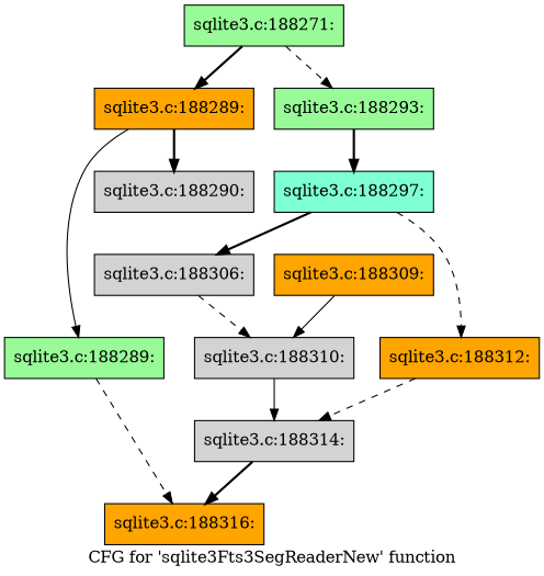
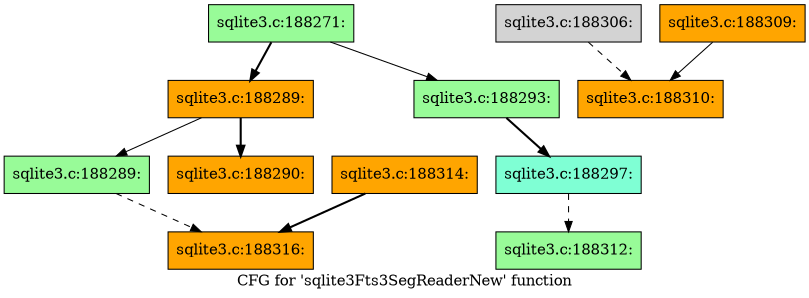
  digraph {
    label="CFG for 'sqlite3Fts3SegReaderNew' function"
    node [fillcolor=palegreen shape=record style=filled]
    edge [style=bold]
    n1 [label="{sqlite3.c:188271:}"]
    n2 [fillcolor=orange label="{sqlite3.c:188289:}"]
    n3 [label="{sqlite3.c:188293:}"]
    n4 [label="{sqlite3.c:188289:}"]
-   n5 [fillcolor=lightgrey label="{sqlite3.c:188290:}"]
+   n5 [fillcolor=orange label="{sqlite3.c:188290:}"]
    n6 [fillcolor=aquamarine label="{sqlite3.c:188297:}"]
    n7 [fillcolor=orange label="{sqlite3.c:188316:}"]
    n8 [fillcolor=lightgrey label="{sqlite3.c:188306:}"]
-   n9 [fillcolor=orange label="{sqlite3.c:188312:}"]
-   n10 [fillcolor=lightgrey label="{sqlite3.c:188310:}"]
-   n11 [fillcolor=lightgrey label="{sqlite3.c:188314:}"]
+   n9 [label="{sqlite3.c:188312:}"]
+   n10 [fillcolor=orange label="{sqlite3.c:188310:}"]
+   n11 [fillcolor=orange label="{sqlite3.c:188314:}"]
    n12 [fillcolor=orange label="{sqlite3.c:188309:}"]
    n1 -> n2
-   n1 -> n3 [style=dashed]
+   n1 -> n3 [style=solid]
    n2 -> n4 [style=solid]
    n2 -> n5
    n3 -> n6
    n4 -> n7 [style=dashed]
-   n6 -> n8
    n6 -> n9 [style=dashed]
    n8 -> n10 [style=dashed]
-   n9 -> n11 [style=dashed]
-   n10 -> n11 [style=solid]
    n11 -> n7
    n12 -> n10 [style=solid]
  }
